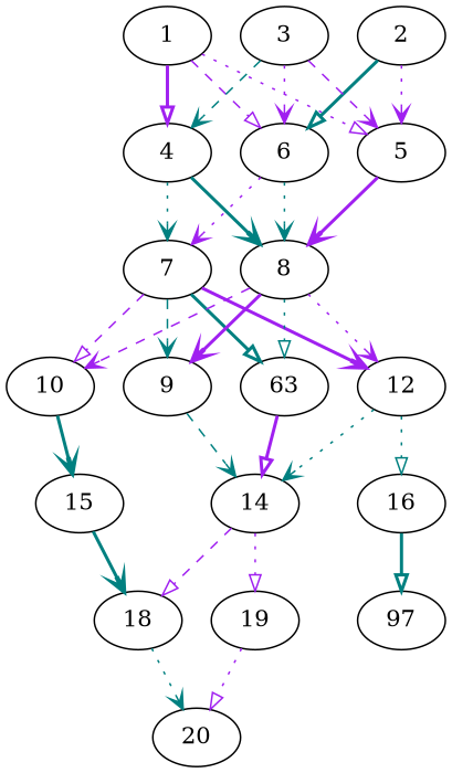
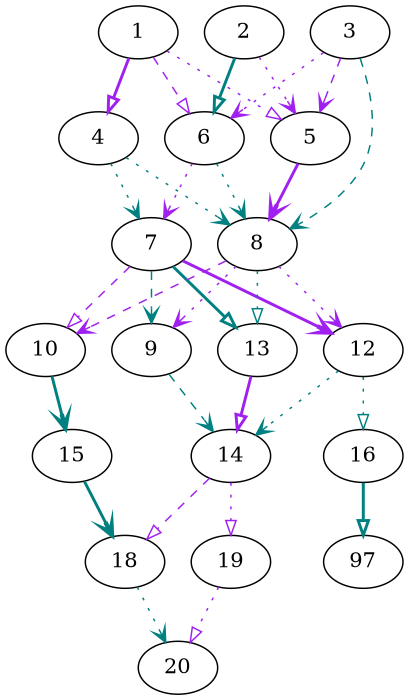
  digraph {
    node [alpha=0.02]
    edge [arrowhead=vee color=purple style=dotted]
    1 [expect_size=42146816]
    4 [alpha=0.03 expect_size=19058688]
    5 [expect_size=33867776]
    6 [alpha=0.07 expect_size=34515968]
    7 [alpha=0.14 expect_size=41211904]
    8 [alpha=0.01 expect_size=35644416]
    9 [alpha=0.05 expect_size=48369664]
    10 [alpha=0.14 expect_size=37756928]
    12 [alpha=0.06 expect_size=39649280]
-   13 [alpha=0.10 expect_size=26256384 label=63]
+   13 [alpha=0.10 expect_size=26256384]
    2 [alpha=0.14 expect_size=15687680]
    3 [alpha=0.12 expect_size=40442880]
    14 [alpha=0.13 expect_size=8200192]
    15 [alpha=0.15 expect_size=15539200]
    16 [alpha=0.18 expect_size=19686400]
    18 [alpha=0.03 expect_size=23199744]
    19 [alpha=0.12 expect_size=25238528]
    n18 [expect_size=36912128 label=97]
    20 [alpha=0.09 expect_size=36981760]
    1 -> 4 [arrowhead=onormal style=bold]
    1 -> 5 [arrowhead=onormal]
    1 -> 6 [arrowhead=onormal style=dashed]
    4 -> 7 [color=teal]
-   4 -> 8 [color=teal style=bold]
+   4 -> 8 [color=teal]
    5 -> 8 [style=bold]
    6 -> 7
    6 -> 8 [color=teal]
    7 -> 9 [color=teal style=dashed]
    7 -> 10 [arrowhead=onormal style=dashed]
    7 -> 12 [style=bold]
    7 -> 13 [arrowhead=onormal color=teal style=bold]
-   8 -> 9 [style=bold]
+   8 -> 9
    8 -> 10 [style=dashed]
    8 -> 12
    8 -> 13 [arrowhead=onormal color=teal]
    9 -> 14 [color=teal style=dashed]
    10 -> 15 [color=teal style=bold]
    12 -> 14 [color=teal]
    12 -> 16 [arrowhead=onormal color=teal]
    13 -> 14 [arrowhead=onormal style=bold]
    2 -> 5
    2 -> 6 [arrowhead=onormal color=teal style=bold]
-   3 -> 4 [color=teal style=dashed]
+   3 -> 8 [color=teal style=dashed]
    3 -> 5 [style=dashed]
    3 -> 6
    14 -> 18 [arrowhead=onormal style=dashed]
    14 -> 19 [arrowhead=onormal]
    15 -> 18 [color=teal style=bold]
    16 -> n18 [arrowhead=onormal color=teal style=bold]
    18 -> 20 [color=teal]
    19 -> 20 [arrowhead=onormal]
  }
